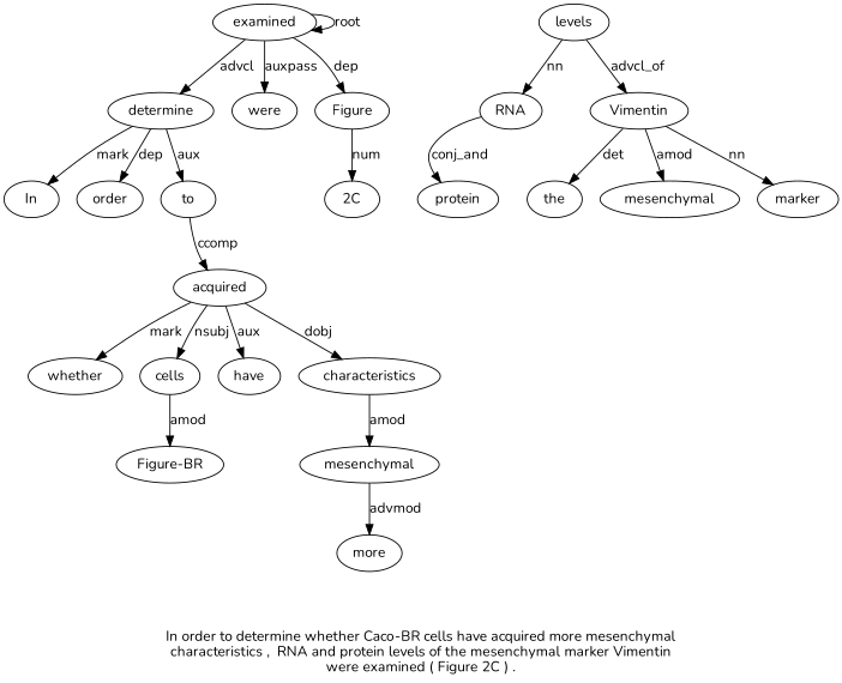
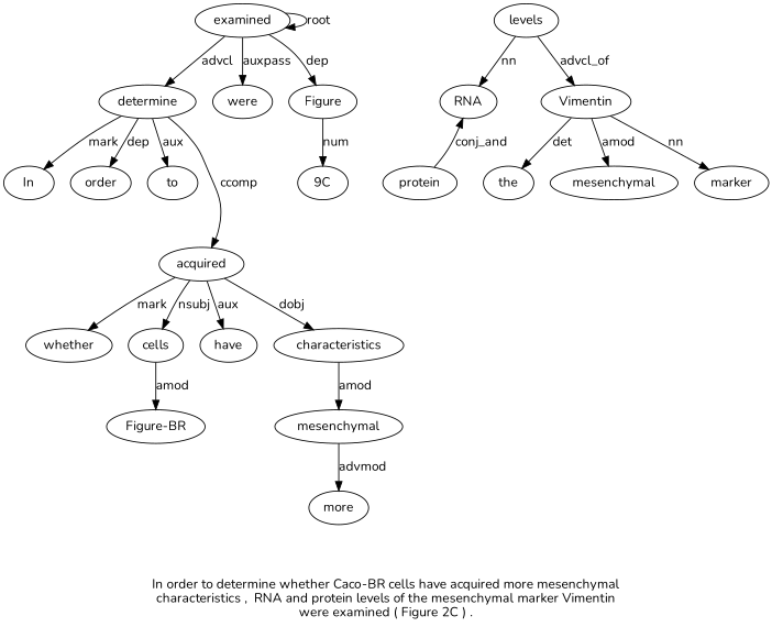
  digraph {
    fontname=Nunito
    label="In order to determine whether Caco-BR cells have acquired more mesenchymal\ncharacteristics ,  RNA and protein levels of the mesenchymal marker Vimentin\nwere examined ( Figure 2C ) ."
    node [fillcolor=white fontname=Nunito style=filled]
    edge [fontname=Nunito]
    n1 [label=determine]
    n2 [label=In]
    n3 [label=order]
    n4 [label=to]
    n5 [label=acquired]
    n6 [label=whether]
    n7 [label=cells]
    n8 [label=have]
    n9 [label=characteristics]
    n10 [label=examined]
    n11 [label=were]
    n12 [label=Figure]
    n13 [label=levels]
    n14 [label=RNA]
    n15 [label=Vimentin]
-   n16 [label="2C"]
+   n16 [label="9C"]
    n17 [label="Figure-BR"]
    n18 [label=mesenchymal]
    n19 [label=more]
    n20 [label=protein]
    n21 [label=the]
    n22 [label=mesenchymal]
    n23 [label=marker]
    n1 -> n2 [label=mark]
    n1 -> n3 [label=dep]
    n1 -> n4 [label=aux]
-   n4 -> n5 [label=ccomp]
+   n1 -> n5 [label=ccomp]
    n5 -> n6 [label=mark]
    n5 -> n7 [label=nsubj]
    n5 -> n8 [label=aux]
    n5 -> n9 [label=dobj]
    n7 -> n17 [label=amod]
    n9 -> n18 [label=amod]
    n10 -> n1 [label=advcl]
    n10 -> n10 [label=root]
    n10 -> n11 [label=auxpass]
    n10 -> n12 [label=dep]
    n12 -> n16 [label=num]
    n13 -> n14 [label=nn]
    n13 -> n15 [label=advcl_of]
-   n14 -> n20 [label=conj_and]
+   n20 -> n14 [label=conj_and]
    n15 -> n21 [label=det]
    n15 -> n22 [label=amod]
    n15 -> n23 [label=nn]
    n18 -> n19 [label=advmod]
  }
